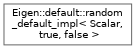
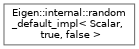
  digraph {
    rankdir=LR
-   n1 [color=grey40 fillcolor=white fontname=Helvetica fontsize=10 height=0.2 label="Eigen::default::random\l_default_impl\< Scalar,\l true, false \>" shape=box style=filled width=0.4]
+   n1 [color=grey40 fillcolor=white fontname=Helvetica fontsize=10 height=0.2 label="Eigen::internal::random\l_default_impl\< Scalar,\l true, false \>" shape=box style=filled width=0.4]
  }
